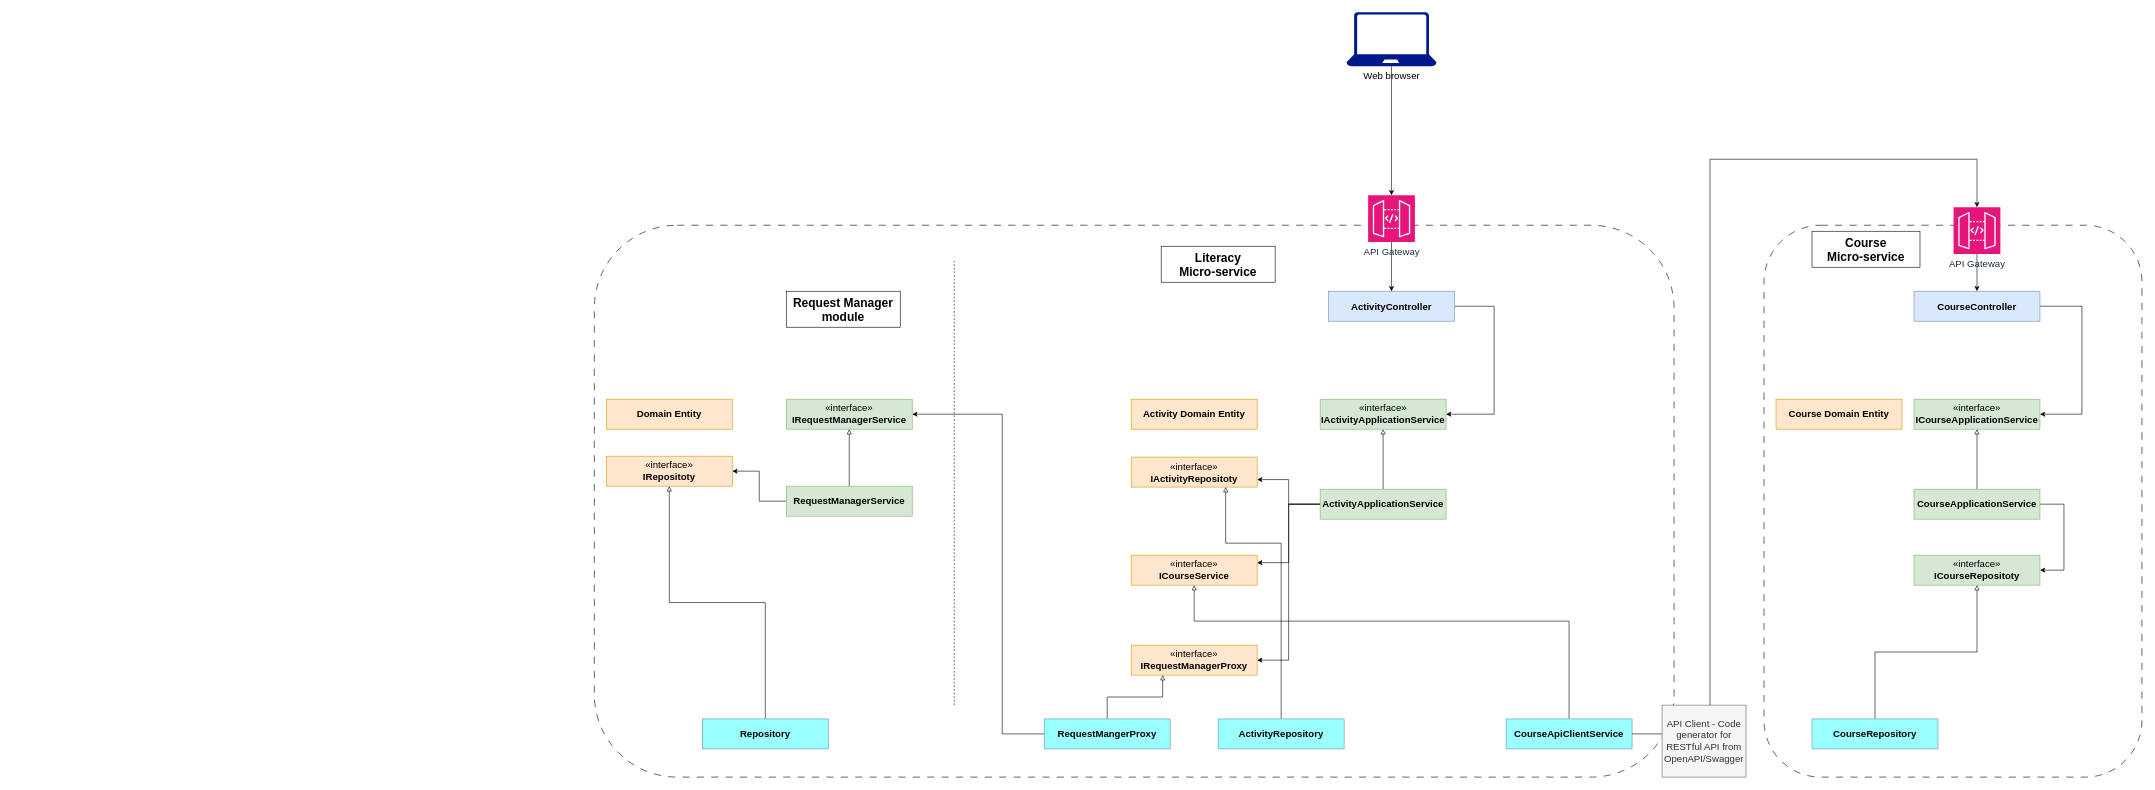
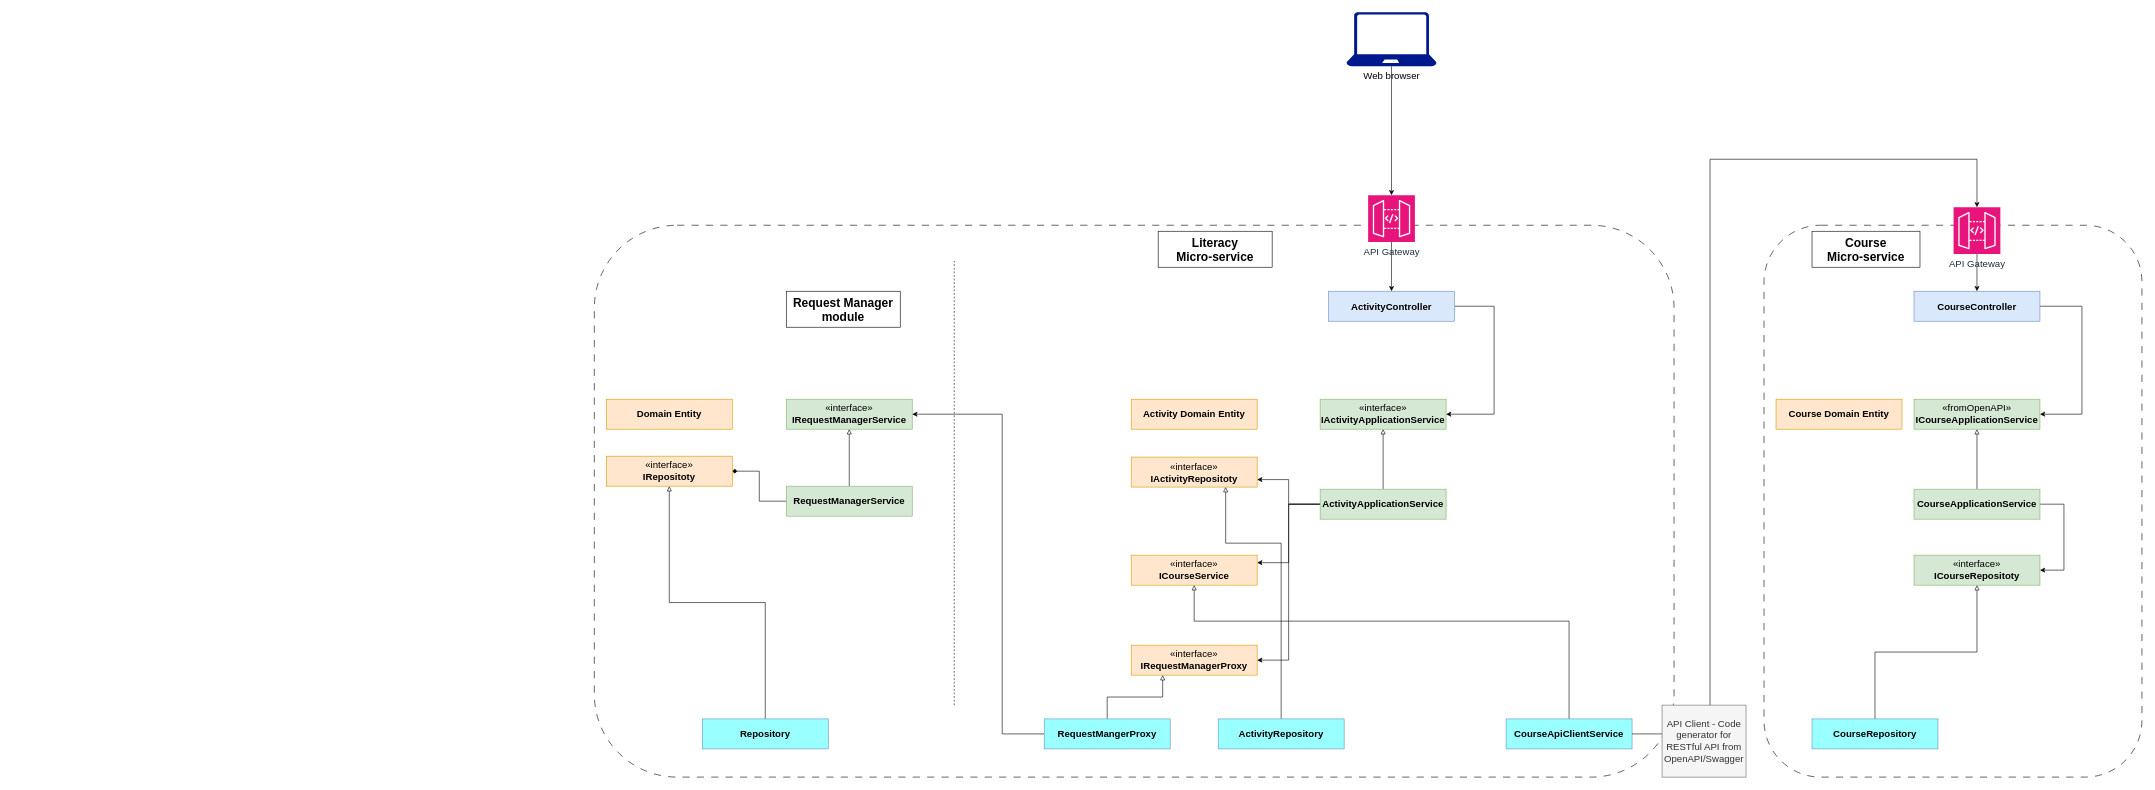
  <mxCell id="0" />
  <mxCell id="1" parent="0" />
  <mxCell id="2" value="" style="rounded=1;whiteSpace=wrap;html=1;dashed=1;dashPattern=12 12;fillColor=default;" parent="1" vertex="1"><mxGeometry x="990" y="375" width="1800" height="920" as="geometry" /></mxCell>
  <mxCell id="3" value="" style="shape=image;verticalLabelPosition=bottom;labelBackgroundColor=default;verticalAlign=top;aspect=fixed;imageAspect=0;image=https://blog.ndepend.com/wp-content/uploads/Clean-Architecture-Diagram-Asp-Net.png;" parent="1" vertex="1"><mxGeometry x="20" y="375" width="848" height="823" as="geometry" /></mxCell>
  <mxCell id="4" value="«interface»&lt;br style=&quot;font-size: 16px;&quot;&gt;&lt;b style=&quot;font-size: 16px;&quot;&gt;IActivityApplicationService&lt;/b&gt;" style="html=1;whiteSpace=wrap;fillColor=#d5e8d4;strokeColor=#82b366;fontSize=16;" parent="1" vertex="1"><mxGeometry x="2200" y="665" width="210" height="50" as="geometry" /></mxCell>
  <mxCell id="5" style="edgeStyle=orthogonalEdgeStyle;rounded=0;orthogonalLoop=1;jettySize=auto;html=1;entryX=0.5;entryY=1;entryDx=0;entryDy=0;endArrow=block;endFill=0;" parent="1" source="9" target="4" edge="1"><mxGeometry relative="1" as="geometry" /></mxCell>
  <mxCell id="6" style="edgeStyle=orthogonalEdgeStyle;rounded=0;orthogonalLoop=1;jettySize=auto;html=1;entryX=1;entryY=0.25;entryDx=0;entryDy=0;" parent="1" source="9" target="17" edge="1"><mxGeometry relative="1" as="geometry"><Array as="points" /></mxGeometry></mxCell>
  <mxCell id="7" style="edgeStyle=orthogonalEdgeStyle;rounded=0;orthogonalLoop=1;jettySize=auto;html=1;entryX=1;entryY=0.75;entryDx=0;entryDy=0;" edge="1" parent="1" source="9" target="12"><mxGeometry relative="1" as="geometry" /></mxCell>
  <mxCell id="8" style="edgeStyle=orthogonalEdgeStyle;rounded=0;orthogonalLoop=1;jettySize=auto;html=1;entryX=1;entryY=0.5;entryDx=0;entryDy=0;" edge="1" parent="1" source="9" target="41"><mxGeometry relative="1" as="geometry" /></mxCell>
  <mxCell id="9" value="ActivityApplicationService" style="html=1;whiteSpace=wrap;fillColor=#d5e8d4;strokeColor=#82b366;fontStyle=1;fontSize=16;" parent="1" vertex="1"><mxGeometry x="2200" y="815" width="210" height="50" as="geometry" /></mxCell>
- <mxCell id="10" value="Literacy&lt;br style=&quot;font-size: 20px;&quot;&gt;Micro-service" style="rounded=0;whiteSpace=wrap;html=1;fontStyle=1;fontSize=20;" parent="1" vertex="1"><mxGeometry x="1935" y="410" width="190" height="60" as="geometry" /></mxCell>
+ <mxCell id="10" value="Literacy&lt;br style=&quot;font-size: 20px;&quot;&gt;Micro-service" style="rounded=0;whiteSpace=wrap;html=1;fontStyle=1;fontSize=20;" parent="1" vertex="1"><mxGeometry x="1930" y="385" width="190" height="60" as="geometry" /></mxCell>
  <mxCell id="11" value="&lt;b style=&quot;font-size: 16px;&quot;&gt;Activity Domain Entity&lt;/b&gt;" style="html=1;whiteSpace=wrap;fillColor=#ffe6cc;strokeColor=#d79b00;fontSize=16;" parent="1" vertex="1"><mxGeometry x="1885" y="665" width="210" height="50" as="geometry" /></mxCell>
  <mxCell id="12" value="«interface»&lt;br style=&quot;font-size: 16px;&quot;&gt;&lt;b style=&quot;font-size: 16px;&quot;&gt;IActivityRepositoty&lt;/b&gt;" style="html=1;whiteSpace=wrap;fillColor=#ffe6cc;strokeColor=#d79b00;fontSize=16;" parent="1" vertex="1"><mxGeometry x="1885" y="761.5" width="210" height="50" as="geometry" /></mxCell>
  <mxCell id="13" style="edgeStyle=orthogonalEdgeStyle;rounded=0;orthogonalLoop=1;jettySize=auto;html=1;entryX=0.75;entryY=1;entryDx=0;entryDy=0;endArrow=block;endFill=0;" parent="1" source="14" target="12" edge="1"><mxGeometry relative="1" as="geometry"><Array as="points"><mxPoint x="2135" y="905" /><mxPoint x="2043" y="905" /></Array></mxGeometry></mxCell>
  <mxCell id="14" value="ActivityRepository" style="html=1;whiteSpace=wrap;fillColor=#99FFFF;strokeColor=#6c8ebf;fontStyle=1;fontSize=16;" parent="1" vertex="1"><mxGeometry x="2030" y="1198" width="210" height="50" as="geometry" /></mxCell>
  <mxCell id="15" style="edgeStyle=orthogonalEdgeStyle;rounded=0;orthogonalLoop=1;jettySize=auto;html=1;entryX=1;entryY=0.5;entryDx=0;entryDy=0;" parent="1" source="16" target="4" edge="1"><mxGeometry relative="1" as="geometry"><Array as="points"><mxPoint x="2490" y="510" /><mxPoint x="2490" y="690" /></Array></mxGeometry></mxCell>
  <mxCell id="16" value="ActivityController" style="html=1;whiteSpace=wrap;fillColor=#dae8fc;strokeColor=#6c8ebf;fontStyle=1;fontSize=16;" parent="1" vertex="1"><mxGeometry x="2214" y="485" width="210" height="50" as="geometry" /></mxCell>
  <mxCell id="17" value="«interface»&lt;br style=&quot;font-size: 16px;&quot;&gt;&lt;b style=&quot;font-size: 16px;&quot;&gt;ICourseService&lt;/b&gt;" style="html=1;whiteSpace=wrap;fillColor=#ffe6cc;strokeColor=#d79b00;fontSize=16;" parent="1" vertex="1"><mxGeometry x="1885" y="925" width="210" height="50" as="geometry" /></mxCell>
  <mxCell id="18" style="edgeStyle=orthogonalEdgeStyle;rounded=0;orthogonalLoop=1;jettySize=auto;html=1;entryX=0.5;entryY=1;entryDx=0;entryDy=0;endArrow=block;endFill=0;" parent="1" source="19" target="17" edge="1"><mxGeometry relative="1" as="geometry"><Array as="points"><mxPoint x="2615" y="1035" /><mxPoint x="1990" y="1035" /></Array></mxGeometry></mxCell>
  <mxCell id="19" value="CourseApiClientService" style="html=1;whiteSpace=wrap;fillColor=#99FFFF;strokeColor=#6c8ebf;fontStyle=1;fontSize=16;" parent="1" vertex="1"><mxGeometry x="2510" y="1198" width="210" height="50" as="geometry" /></mxCell>
  <mxCell id="20" style="edgeStyle=orthogonalEdgeStyle;rounded=0;orthogonalLoop=1;jettySize=auto;html=1;entryX=0.5;entryY=0;entryDx=0;entryDy=0;entryPerimeter=0;" parent="1" source="19" target="35" edge="1"><mxGeometry relative="1" as="geometry"><mxPoint x="2834" y="1226" as="targetPoint" /><Array as="points"><mxPoint x="2850" y="1223" /><mxPoint x="2850" y="265" /><mxPoint x="3295" y="265" /></Array></mxGeometry></mxCell>
  <mxCell id="21" value="" style="group;fontSize=20;" parent="1" vertex="1" connectable="0"><mxGeometry x="2940" y="375" width="630" height="920" as="geometry" /></mxCell>
  <mxCell id="22" value="" style="rounded=1;whiteSpace=wrap;html=1;dashed=1;dashPattern=12 12;fillColor=default;fontSize=16;" parent="21" vertex="1"><mxGeometry width="630" height="920" as="geometry" /></mxCell>
  <mxCell id="23" value="Course&lt;br style=&quot;font-size: 20px;&quot;&gt;Micro-service" style="rounded=0;whiteSpace=wrap;html=1;fontStyle=1;fontSize=20;" parent="21" vertex="1"><mxGeometry x="80" y="10" width="180" height="60" as="geometry" /></mxCell>
  <mxCell id="24" style="edgeStyle=orthogonalEdgeStyle;rounded=0;orthogonalLoop=1;jettySize=auto;html=1;entryX=1;entryY=0.5;entryDx=0;entryDy=0;fontSize=16;" parent="21" source="25" target="27" edge="1"><mxGeometry relative="1" as="geometry"><Array as="points"><mxPoint x="530" y="135" /><mxPoint x="530" y="315" /></Array></mxGeometry></mxCell>
  <mxCell id="25" value="CourseController" style="html=1;whiteSpace=wrap;fillColor=#dae8fc;strokeColor=#6c8ebf;fontStyle=1;fontSize=16;" parent="21" vertex="1"><mxGeometry x="250" y="110" width="210" height="50" as="geometry" /></mxCell>
  <mxCell id="26" value="&lt;b style=&quot;font-size: 16px;&quot;&gt;Course Domain Entity&lt;/b&gt;" style="html=1;whiteSpace=wrap;fillColor=#ffe6cc;strokeColor=#d79b00;fontSize=16;" parent="21" vertex="1"><mxGeometry x="20" y="290" width="210" height="50" as="geometry" /></mxCell>
- <mxCell id="27" value="«interface»&lt;br style=&quot;font-size: 16px;&quot;&gt;&lt;b style=&quot;font-size: 16px;&quot;&gt;ICourseApplicationService&lt;/b&gt;" style="html=1;whiteSpace=wrap;fillColor=#d5e8d4;strokeColor=#82b366;fontSize=16;" parent="21" vertex="1"><mxGeometry x="250" y="290" width="210" height="50" as="geometry" /></mxCell>
+ <mxCell id="27" value="«fromOpenAPI»&lt;br style=&quot;font-size: 16px;&quot;&gt;&lt;b style=&quot;font-size: 16px;&quot;&gt;ICourseApplicationService&lt;/b&gt;" style="html=1;whiteSpace=wrap;fillColor=#d5e8d4;strokeColor=#82b366;fontSize=16;" parent="21" vertex="1"><mxGeometry x="250" y="290" width="210" height="50" as="geometry" /></mxCell>
  <mxCell id="28" style="edgeStyle=orthogonalEdgeStyle;rounded=0;orthogonalLoop=1;jettySize=auto;html=1;entryX=0.5;entryY=1;entryDx=0;entryDy=0;endArrow=block;endFill=0;fontSize=16;" parent="21" source="30" target="27" edge="1"><mxGeometry relative="1" as="geometry" /></mxCell>
  <mxCell id="29" style="edgeStyle=orthogonalEdgeStyle;rounded=0;orthogonalLoop=1;jettySize=auto;html=1;entryX=1;entryY=0.5;entryDx=0;entryDy=0;fontSize=16;" parent="21" source="30" target="31" edge="1"><mxGeometry relative="1" as="geometry"><Array as="points"><mxPoint x="500" y="465" /><mxPoint x="500" y="575" /></Array></mxGeometry></mxCell>
  <mxCell id="30" value="CourseApplicationService" style="html=1;whiteSpace=wrap;fillColor=#d5e8d4;strokeColor=#82b366;fontStyle=1;fontSize=16;" parent="21" vertex="1"><mxGeometry x="250" y="440" width="210" height="50" as="geometry" /></mxCell>
  <mxCell id="31" value="«interface»&lt;br style=&quot;font-size: 16px;&quot;&gt;&lt;b style=&quot;font-size: 16px;&quot;&gt;ICourseRepositoty&lt;/b&gt;" style="html=1;whiteSpace=wrap;fillColor=#d5e8d4;strokeColor=#82b366;fontSize=16;" parent="21" vertex="1"><mxGeometry x="250" y="550" width="210" height="50" as="geometry" /></mxCell>
  <mxCell id="32" style="edgeStyle=orthogonalEdgeStyle;rounded=0;orthogonalLoop=1;jettySize=auto;html=1;entryX=0.5;entryY=1;entryDx=0;entryDy=0;endArrow=block;endFill=0;fontSize=16;" parent="21" source="33" target="31" edge="1"><mxGeometry relative="1" as="geometry" /></mxCell>
  <mxCell id="33" value="CourseRepository" style="html=1;whiteSpace=wrap;fillColor=#99FFFF;strokeColor=#6c8ebf;fontStyle=1;fontSize=16;" parent="21" vertex="1"><mxGeometry x="80" y="823" width="210" height="50" as="geometry" /></mxCell>
  <mxCell id="34" style="edgeStyle=orthogonalEdgeStyle;rounded=0;orthogonalLoop=1;jettySize=auto;html=1;entryX=0.5;entryY=0;entryDx=0;entryDy=0;fontSize=16;" parent="1" source="35" target="25" edge="1"><mxGeometry relative="1" as="geometry" /></mxCell>
  <mxCell id="35" value="API Gateway" style="sketch=0;points=[[0,0,0],[0.25,0,0],[0.5,0,0],[0.75,0,0],[1,0,0],[0,1,0],[0.25,1,0],[0.5,1,0],[0.75,1,0],[1,1,0],[0,0.25,0],[0,0.5,0],[0,0.75,0],[1,0.25,0],[1,0.5,0],[1,0.75,0]];outlineConnect=0;fontColor=#232F3E;fillColor=#E7157B;strokeColor=#ffffff;dashed=0;verticalLabelPosition=bottom;verticalAlign=top;align=center;html=1;fontSize=16;fontStyle=0;aspect=fixed;shape=mxgraph.aws4.resourceIcon;resIcon=mxgraph.aws4.api_gateway;" parent="1" vertex="1"><mxGeometry x="3256" y="345" width="78" height="78" as="geometry" /></mxCell>
  <mxCell id="36" style="edgeStyle=orthogonalEdgeStyle;rounded=0;orthogonalLoop=1;jettySize=auto;html=1;entryX=0.5;entryY=0;entryDx=0;entryDy=0;" parent="1" source="37" target="16" edge="1"><mxGeometry relative="1" as="geometry" /></mxCell>
  <mxCell id="37" value="API Gateway" style="sketch=0;points=[[0,0,0],[0.25,0,0],[0.5,0,0],[0.75,0,0],[1,0,0],[0,1,0],[0.25,1,0],[0.5,1,0],[0.75,1,0],[1,1,0],[0,0.25,0],[0,0.5,0],[0,0.75,0],[1,0.25,0],[1,0.5,0],[1,0.75,0]];outlineConnect=0;fontColor=#232F3E;fillColor=#E7157B;strokeColor=#ffffff;dashed=0;verticalLabelPosition=bottom;verticalAlign=top;align=center;html=1;fontSize=16;fontStyle=0;aspect=fixed;shape=mxgraph.aws4.resourceIcon;resIcon=mxgraph.aws4.api_gateway;" parent="1" vertex="1"><mxGeometry x="2280" y="325" width="78" height="78" as="geometry" /></mxCell>
  <mxCell id="38" style="edgeStyle=orthogonalEdgeStyle;rounded=0;orthogonalLoop=1;jettySize=auto;html=1;" parent="1" source="39" target="37" edge="1"><mxGeometry relative="1" as="geometry" /></mxCell>
  <mxCell id="39" value="Web browser" style="sketch=0;aspect=fixed;pointerEvents=1;shadow=0;dashed=0;html=1;strokeColor=none;labelPosition=center;verticalLabelPosition=bottom;verticalAlign=top;align=center;fillColor=#00188D;shape=mxgraph.azure.laptop;fontSize=16;" parent="1" vertex="1"><mxGeometry x="2244" y="20" width="150" height="90" as="geometry" /></mxCell>
  <mxCell id="40" value="API Client - Code generator for RESTful API from&lt;br style=&quot;font-size: 16px;&quot;&gt;OpenAPI/Swagger" style="rounded=0;whiteSpace=wrap;html=1;fontSize=16;fillColor=#f5f5f5;strokeColor=#666666;fontColor=#333333;" parent="1" vertex="1"><mxGeometry x="2770" y="1175" width="140" height="120" as="geometry" /></mxCell>
  <mxCell id="41" value="«interface»&lt;br style=&quot;font-size: 16px;&quot;&gt;&lt;b style=&quot;font-size: 16px;&quot;&gt;IRequestManagerProxy&lt;/b&gt;" style="html=1;whiteSpace=wrap;fillColor=#ffe6cc;strokeColor=#d79b00;fontSize=16;" vertex="1" parent="1"><mxGeometry x="1885" y="1075" width="210" height="50" as="geometry" /></mxCell>
  <mxCell id="42" value="«interface»&lt;br style=&quot;font-size: 16px;&quot;&gt;&lt;b style=&quot;font-size: 16px;&quot;&gt;IRequestManagerService&lt;/b&gt;" style="html=1;whiteSpace=wrap;fillColor=#d5e8d4;strokeColor=#82b366;fontSize=16;" vertex="1" parent="1"><mxGeometry x="1310" y="665" width="210" height="50" as="geometry" /></mxCell>
  <mxCell id="43" style="edgeStyle=orthogonalEdgeStyle;rounded=0;orthogonalLoop=1;jettySize=auto;html=1;entryX=0.5;entryY=1;entryDx=0;entryDy=0;endArrow=block;endFill=0;" edge="1" parent="1" source="45" target="42"><mxGeometry relative="1" as="geometry" /></mxCell>
- <mxCell id="44" style="edgeStyle=orthogonalEdgeStyle;rounded=0;orthogonalLoop=1;jettySize=auto;html=1;entryX=1;entryY=0.5;entryDx=0;entryDy=0;" edge="1" parent="1" source="45" target="52"><mxGeometry relative="1" as="geometry" /></mxCell>
+ <mxCell id="44" style="edgeStyle=orthogonalEdgeStyle;rounded=0;orthogonalLoop=1;jettySize=auto;html=1;entryX=1;entryY=0.5;entryDx=0;entryDy=0;endArrow=diamond;" edge="1" parent="1" source="45" target="52"><mxGeometry relative="1" as="geometry" /></mxCell>
  <mxCell id="45" value="RequestManagerService" style="html=1;whiteSpace=wrap;fillColor=#d5e8d4;strokeColor=#82b366;fontStyle=1;fontSize=16;" vertex="1" parent="1"><mxGeometry x="1310" y="810" width="210" height="50" as="geometry" /></mxCell>
  <mxCell id="46" style="edgeStyle=orthogonalEdgeStyle;rounded=0;orthogonalLoop=1;jettySize=auto;html=1;entryX=0.25;entryY=1;entryDx=0;entryDy=0;endArrow=block;endFill=0;" edge="1" parent="1" source="48" target="41"><mxGeometry relative="1" as="geometry" /></mxCell>
  <mxCell id="47" style="edgeStyle=orthogonalEdgeStyle;rounded=0;orthogonalLoop=1;jettySize=auto;html=1;entryX=1;entryY=0.5;entryDx=0;entryDy=0;" edge="1" parent="1" source="48" target="42"><mxGeometry relative="1" as="geometry"><Array as="points"><mxPoint x="1670" y="1223" /><mxPoint x="1670" y="690" /></Array></mxGeometry></mxCell>
  <mxCell id="48" value="RequestMangerProxy" style="html=1;whiteSpace=wrap;fillColor=#99FFFF;strokeColor=#6c8ebf;fontStyle=1;fontSize=16;" vertex="1" parent="1"><mxGeometry x="1740" y="1198" width="210" height="50" as="geometry" /></mxCell>
  <mxCell id="49" value="" style="endArrow=none;dashed=1;html=1;rounded=0;entryX=0.389;entryY=0.054;entryDx=0;entryDy=0;entryPerimeter=0;exitX=0.389;exitY=0.859;exitDx=0;exitDy=0;exitPerimeter=0;" edge="1" parent="1"><mxGeometry width="50" height="50" relative="1" as="geometry"><mxPoint x="1590" y="1175" as="sourcePoint" /><mxPoint x="1590" y="434.4" as="targetPoint" /></mxGeometry></mxCell>
  <mxCell id="50" value="Request Manager module" style="rounded=0;whiteSpace=wrap;html=1;fontStyle=1;fontSize=20;" vertex="1" parent="1"><mxGeometry x="1310" y="485" width="190" height="60" as="geometry" /></mxCell>
  <mxCell id="51" value="&lt;b style=&quot;font-size: 16px;&quot;&gt;Domain Entity&lt;/b&gt;" style="html=1;whiteSpace=wrap;fillColor=#ffe6cc;strokeColor=#d79b00;fontSize=16;" vertex="1" parent="1"><mxGeometry x="1010" y="665" width="210" height="50" as="geometry" /></mxCell>
  <mxCell id="52" value="«interface»&lt;br style=&quot;font-size: 16px;&quot;&gt;&lt;b style=&quot;font-size: 16px;&quot;&gt;IRepositoty&lt;/b&gt;" style="html=1;whiteSpace=wrap;fillColor=#ffe6cc;strokeColor=#d79b00;fontSize=16;" vertex="1" parent="1"><mxGeometry x="1010" y="760" width="210" height="50" as="geometry" /></mxCell>
  <mxCell id="53" style="edgeStyle=orthogonalEdgeStyle;rounded=0;orthogonalLoop=1;jettySize=auto;html=1;entryX=0.5;entryY=1;entryDx=0;entryDy=0;endArrow=block;endFill=0;" edge="1" parent="1" source="54" target="52"><mxGeometry relative="1" as="geometry" /></mxCell>
  <mxCell id="54" value="Repository" style="html=1;whiteSpace=wrap;fillColor=#99FFFF;strokeColor=#6c8ebf;fontStyle=1;fontSize=16;" vertex="1" parent="1"><mxGeometry x="1170" y="1198" width="210" height="50" as="geometry" /></mxCell>
